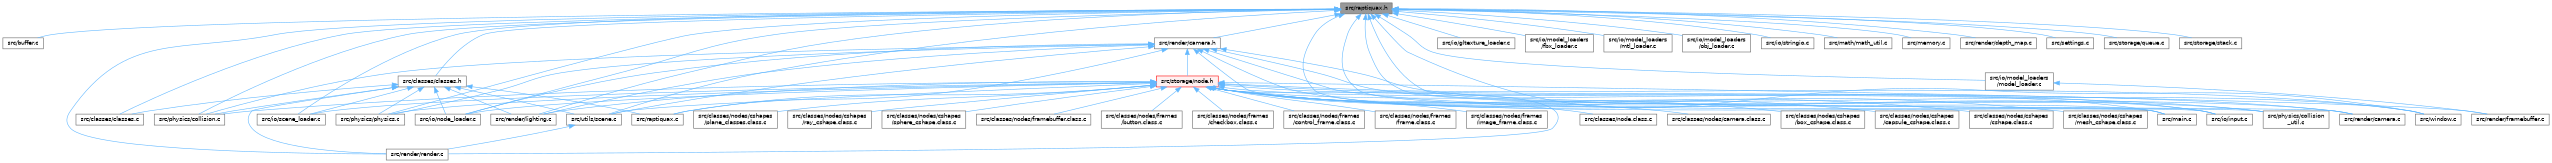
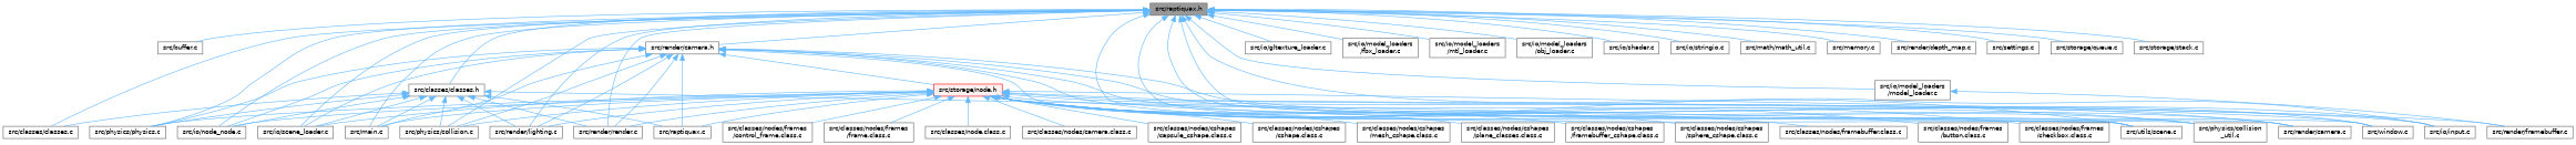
  digraph {
    node [color=grey40 fillcolor=white fontname=Helvetica fontsize=10 shape=box style=filled]
    edge [color=steelblue1 dir=back fontname=Helvetica fontsize=10 labelfontname=Helvetica labelfontsize=10 style=solid]
    n1 [color=gray40 fillcolor=grey60 fontcolor=black height=0.2 label="src/raptiquax.h" width=0.4]
    n2 [height=0.2 label="src/buffer.c" width=0.4]
    n3 [height=0.2 label="src/classes/classes.c" width=0.4]
    n4 [height=0.2 label="src/classes/classes.h" width=0.4]
-   n5 [height=0.2 label="src/io/node_loader.c" width=0.4]
+   n5 [height=0.2 label="src/io/node_node.c" width=0.4]
    n6 [height=0.2 label="src/io/scene_loader.c" width=0.4]
    n7 [height=0.2 label="src/main.c" width=0.4]
    n8 [height=0.2 label="src/physics/collision.c" width=0.4]
    n9 [height=0.2 label="src/physics/physics.c" width=0.4]
    n10 [height=0.2 label="src/render/lighting.c" width=0.4]
    n11 [height=0.2 label="src/render/render.c" width=0.4]
    n12 [height=0.2 label="src/utils/scene.c" width=0.4]
    n13 [height=0.2 label="src/io/gltexture_loader.c" width=0.4]
    n14 [height=0.2 label="src/io/input.c" width=0.4]
    n15 [height=0.2 label="src/io/model_loaders\l/fbx_loader.c" width=0.4]
    n16 [height=0.2 label="src/io/model_loaders\l/model_loader.c" width=0.4]
    n17 [height=0.2 label="src/io/model_loaders\l/mtl_loader.c" width=0.4]
    n18 [height=0.2 label="src/io/model_loaders\l/obj_loader.c" width=0.4]
+   n19 [height=0.2 label="src/io/shader.c" width=0.4]
    n20 [height=0.2 label="src/io/stringio.c" width=0.4]
    n21 [height=0.2 label="src/math/math_util.c" width=0.4]
    n22 [height=0.2 label="src/memory.c" width=0.4]
    n23 [height=0.2 label="src/physics/collision\l_util.c" width=0.4]
    n24 [height=0.2 label="src/render/camera.c" width=0.4]
    n25 [height=0.2 label="src/render/camera.h" width=0.4]
    n26 [height=0.2 label="src/window.c" width=0.4]
    n27 [height=0.2 label="src/render/depth_map.c" width=0.4]
    n28 [height=0.2 label="src/settings.c" width=0.4]
    n29 [height=0.2 label="src/storage/queue.c" width=0.4]
    n30 [height=0.2 label="src/storage/stack.c" width=0.4]
    n31 [height=0.2 label="src/raptiquax.c" width=0.4]
    n32 [height=0.2 label="src/render/framebuffer.c" width=0.4]
    n33 [color=red fillcolor="#FFF0F0" height=0.2 label="src/storage/node.h" width=0.4]
    n34 [height=0.2 label="src/classes/node.class.c" width=0.4]
    n35 [height=0.2 label="src/classes/nodes/camera.class.c" width=0.4]
-   n36 [height=0.2 label="src/classes/nodes/cshapes\l/box_cshape.class.c" width=0.4]
    n37 [height=0.2 label="src/classes/nodes/cshapes\l/capsule_cshape.class.c" width=0.4]
    n38 [height=0.2 label="src/classes/nodes/cshapes\l/cshape.class.c" width=0.4]
    n39 [height=0.2 label="src/classes/nodes/cshapes\l/mesh_cshape.class.c" width=0.4]
    n40 [height=0.2 label="src/classes/nodes/cshapes\l/plane_classes.class.c" width=0.4]
-   n41 [height=0.2 label="src/classes/nodes/cshapes\l/ray_cshape.class.c" width=0.4]
+   n41 [height=0.2 label="src/classes/nodes/cshapes\l/framebuffer_cshape.class.c" width=0.4]
    n42 [height=0.2 label="src/classes/nodes/cshapes\l/sphere_cshape.class.c" width=0.4]
    n43 [height=0.2 label="src/classes/nodes/framebuffer.class.c" width=0.4]
    n44 [height=0.2 label="src/classes/nodes/frames\l/button.class.c" width=0.4]
    n45 [height=0.2 label="src/classes/nodes/frames\l/checkbox.class.c" width=0.4]
    n46 [height=0.2 label="src/classes/nodes/frames\l/control_frame.class.c" width=0.4]
    n47 [height=0.2 label="src/classes/nodes/frames\l/frame.class.c" width=0.4]
-   n48 [height=0.2 label="src/classes/nodes/frames\l/image_frame.class.c" width=0.4]
    n1 -> n2
    n1 -> n3
    n1 -> n4
    n1 -> n5
    n1 -> n6
    n1 -> n7
    n1 -> n8
    n1 -> n9
    n1 -> n10
    n1 -> n11
    n1 -> n12
    n1 -> n13
    n1 -> n14
    n1 -> n15
    n1 -> n16
    n1 -> n17
    n1 -> n18
+   n1 -> n19
    n1 -> n20
    n1 -> n21
    n1 -> n22
    n1 -> n23
    n1 -> n24
    n1 -> n25
    n1 -> n26
    n1 -> n27
    n1 -> n28
    n1 -> n29
    n1 -> n30
    n4 -> n3
    n4 -> n5
    n4 -> n6
+   n4 -> n7
    n4 -> n8
    n4 -> n9
    n4 -> n10
    n4 -> n11
    n4 -> n12
    n4 -> n31
    n16 -> n32
    n25 -> n5
+   n25 -> n6
    n25 -> n7
    n25 -> n8
    n25 -> n9
    n25 -> n10
-   n12 -> n11
+   n25 -> n11
    n25 -> n12
    n25 -> n14
    n25 -> n23
    n25 -> n24
    n25 -> n26
    n25 -> n31
    n25 -> n33
    n33 -> n5
    n33 -> n6
    n33 -> n7
    n33 -> n8
    n33 -> n9
    n33 -> n10
    n33 -> n11
    n33 -> n12
    n33 -> n14
    n33 -> n23
    n33 -> n24
    n33 -> n26
    n33 -> n31
    n33 -> n32
    n33 -> n34
    n33 -> n35
-   n33 -> n36
    n33 -> n37
    n33 -> n38
    n33 -> n39
    n33 -> n40
    n33 -> n41
    n33 -> n42
    n33 -> n43
    n33 -> n44
    n33 -> n45
    n33 -> n46
    n33 -> n47
-   n33 -> n48
  }
